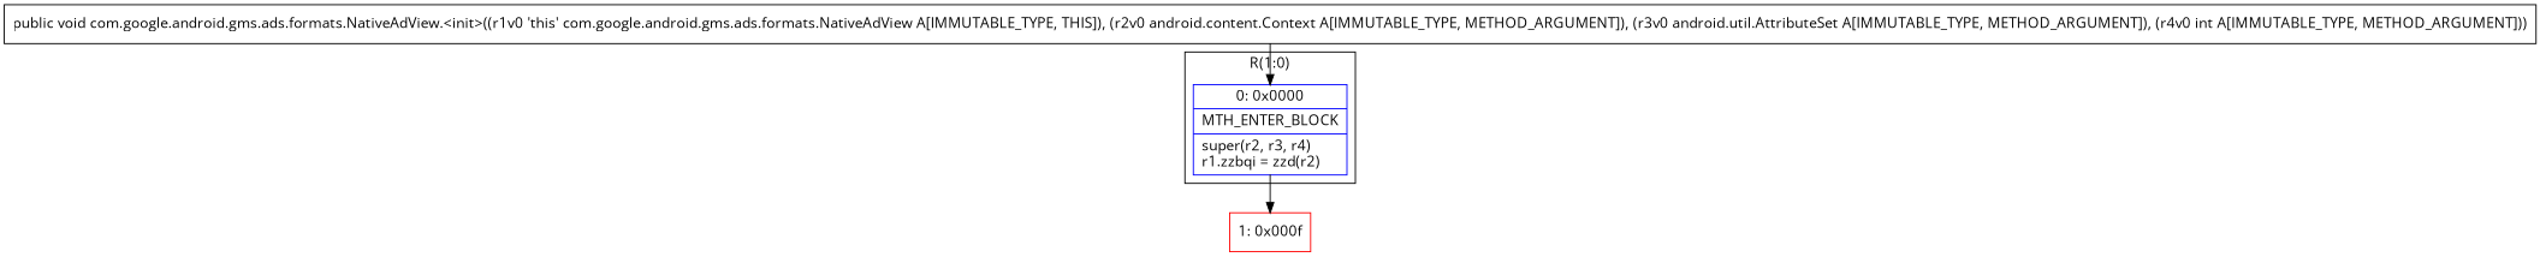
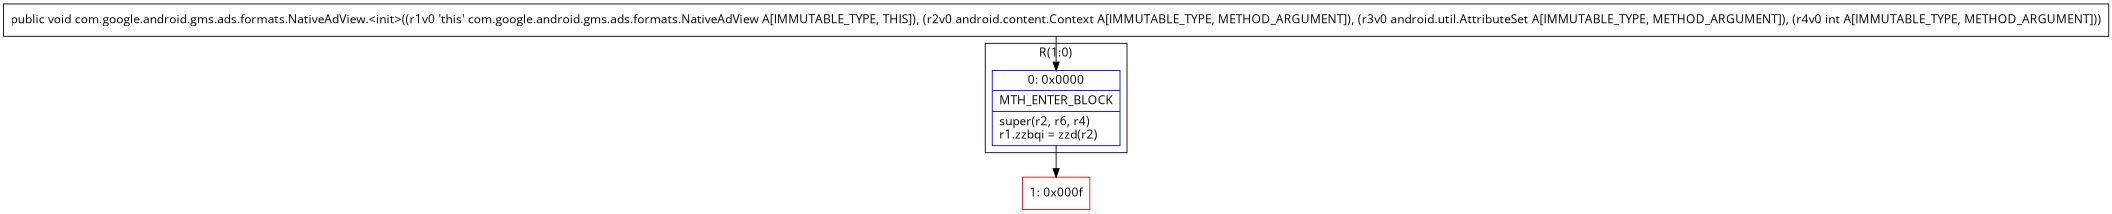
  digraph {
    fontname="Open Sans"
    node [shape=record fontname="Open Sans"]
    edge [fontname="Open Sans"]
-   n1 [color=blue label="{0\:\ 0x0000|MTH_ENTER_BLOCK\l|super(r2, r3, r4)\lr1.zzbqi = zzd(r2)\l}"]
+   n1 [color=blue label="{0\:\ 0x0000|MTH_ENTER_BLOCK\l|super(r2, r6, r4)\lr1.zzbqi = zzd(r2)\l}"]
    n2 [color=red label="{1\:\ 0x000f}"]
    n3 [label="{public void com.google.android.gms.ads.formats.NativeAdView.\<init\>((r1v0 'this' com.google.android.gms.ads.formats.NativeAdView A[IMMUTABLE_TYPE, THIS]), (r2v0 android.content.Context A[IMMUTABLE_TYPE, METHOD_ARGUMENT]), (r3v0 android.util.AttributeSet A[IMMUTABLE_TYPE, METHOD_ARGUMENT]), (r4v0 int A[IMMUTABLE_TYPE, METHOD_ARGUMENT])) }"]
    subgraph cluster_1 {
      label="R(1:0)"
      n1
    }
    n1 -> n2
    n3 -> n1
  }
